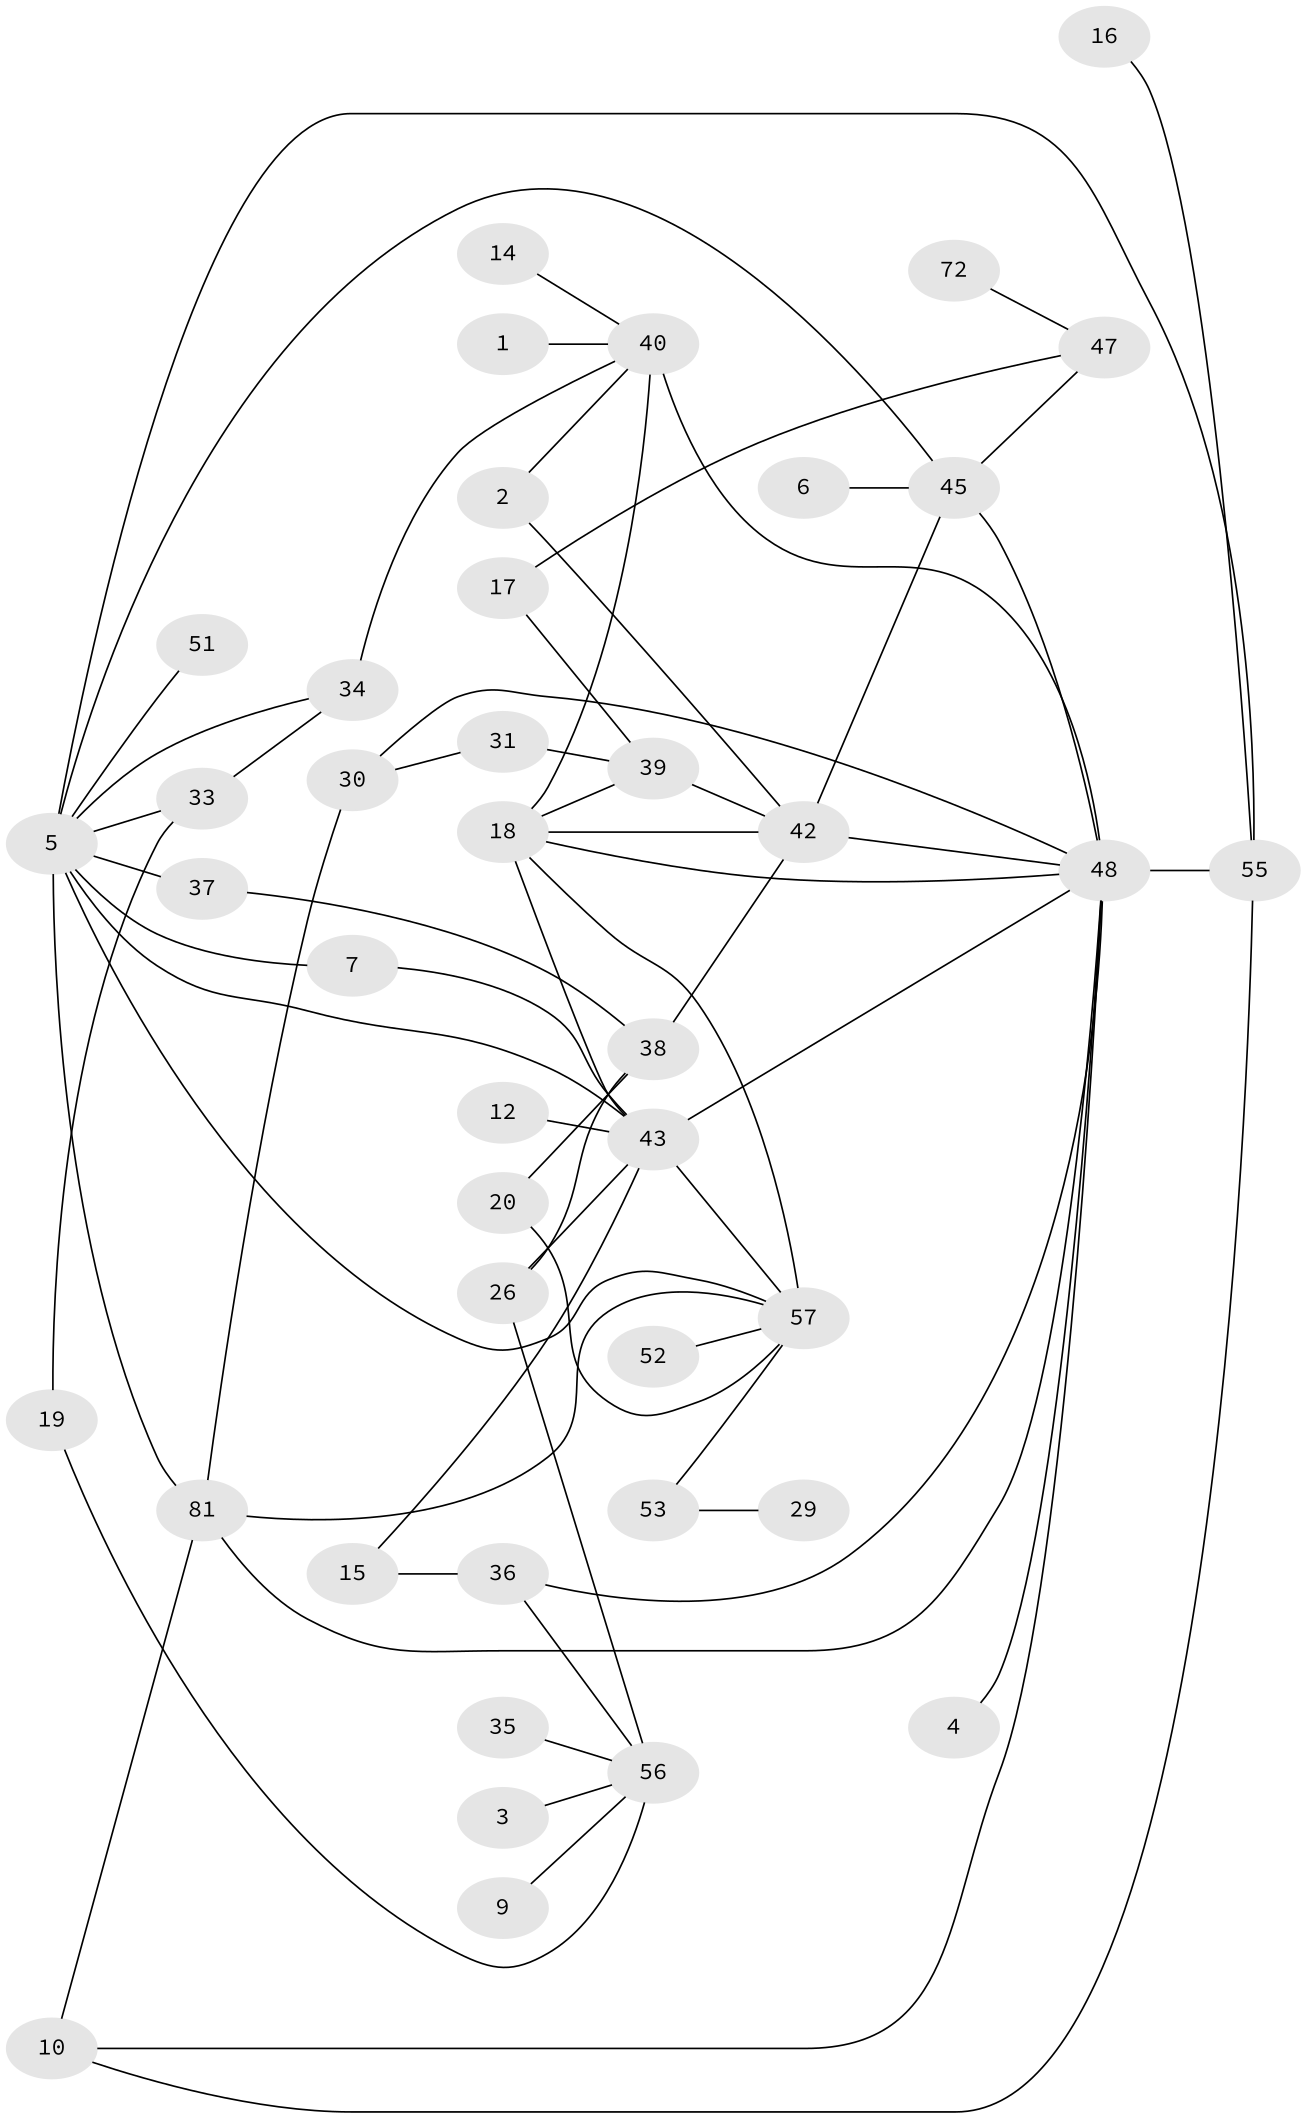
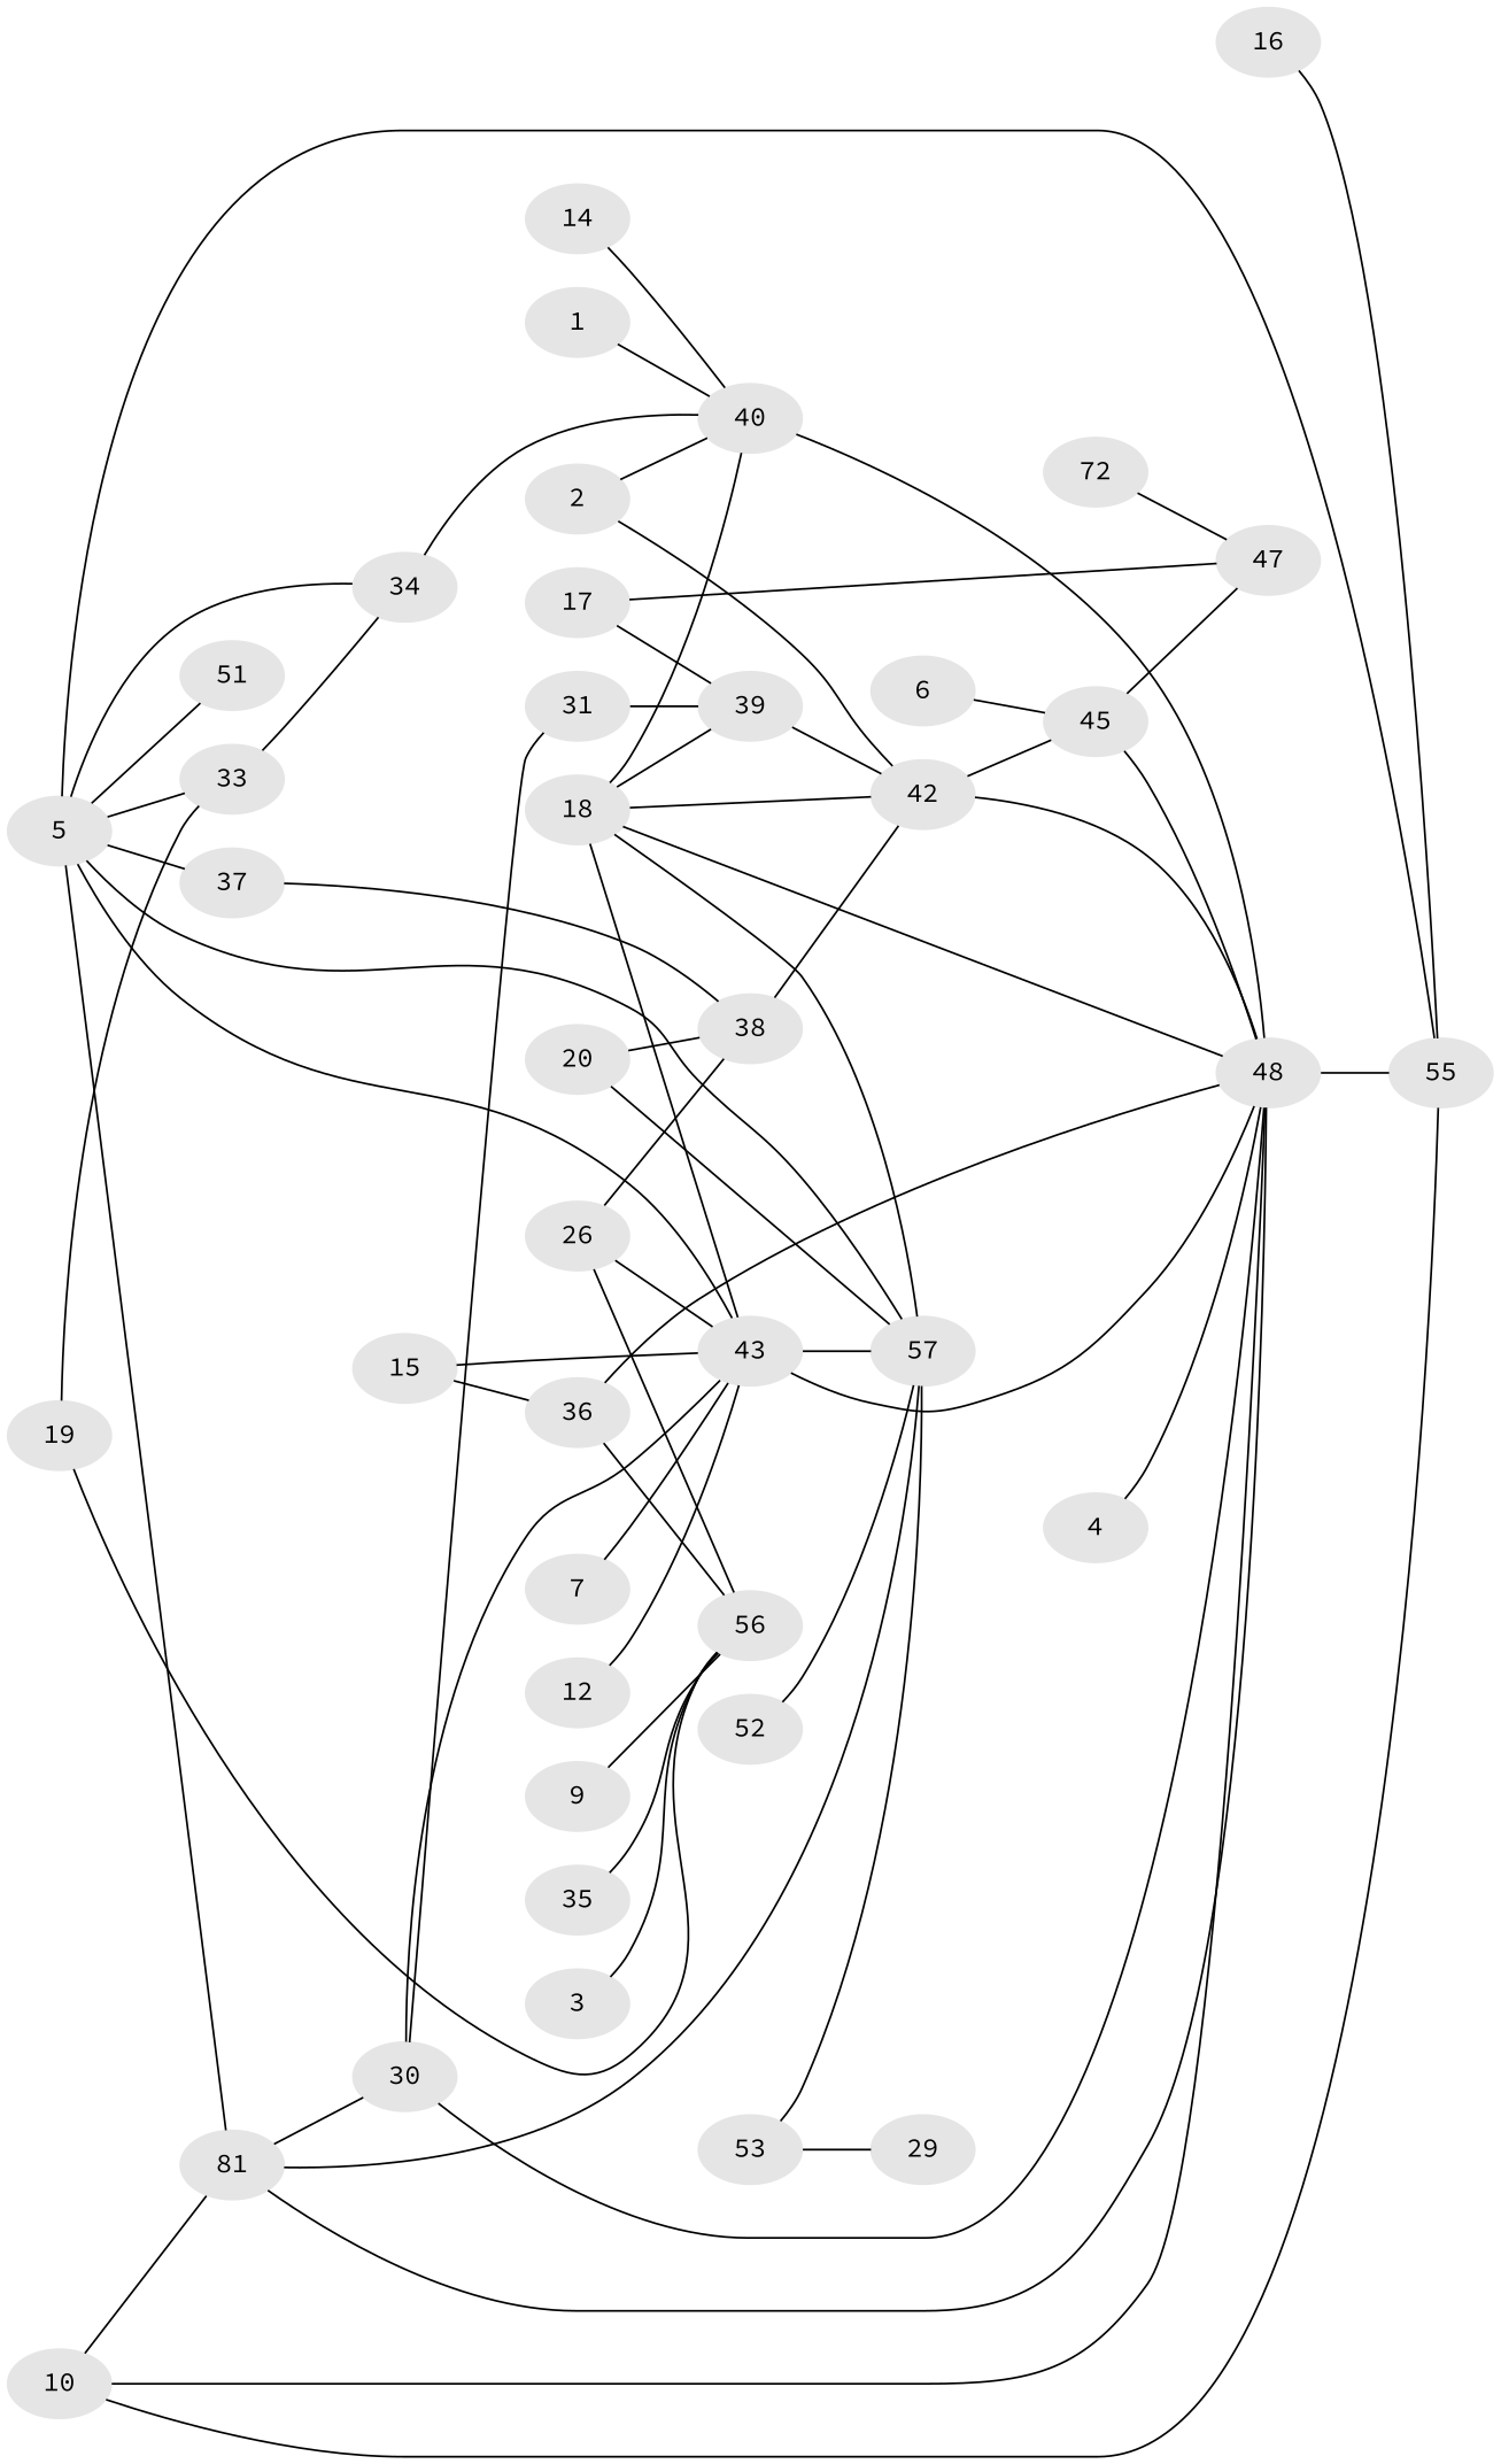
  graph {
    fontname="Source Code Pro"
    rankdir=LR
    node [color=gray90 fontname="Source Code Pro" style=filled]
    edge [fontname="Source Code Pro" weight=1.0]
    1
    40
    48
    2
    42
    45
    3
    56
    4
    55
    5
    7
    n13 [label=81]
    33
    34
    37
    43
    51
    57
    30
    38
    47
    6
    9
    10
    12
    14
    15
    36
    16
    17
    39
    18
    19
    20
    31
    26
    n38 [label=72]
    35
    52
    53
    29
    1 -- 40
    40 -- 48
    48 -- 55 [weight=2.0]
    2 -- 40
    2 -- 42
    42 -- 48 [weight=2.0]
    42 -- 45
    45 -- 48
    45 -- 47
    3 -- 56
    4 -- 48
-   5 -- 45
    5 -- 55
-   5 -- 7
    5 -- n13
    5 -- 33
    5 -- 34
    5 -- 37
    5 -- 43
    5 -- 51
    5 -- 57
    7 -- 43
    n13 -- 48
    n13 -- 57
    n13 -- 30
    33 -- 34
    34 -- 40
    37 -- 38
    43 -- 48
    43 -- 57
    30 -- 48
+   30 -- 43
    30 -- 31
    38 -- 42
    6 -- 45
    9 -- 56
    10 -- 48
    10 -- 55
    10 -- n13
    12 -- 43
    14 -- 40
    15 -- 43
    15 -- 36
    36 -- 48
    36 -- 56
    16 -- 55
    17 -- 47
    17 -- 39
    39 -- 42
    18 -- 40
    18 -- 48
    18 -- 42
    18 -- 43
    18 -- 57
    18 -- 39
    19 -- 56
    19 -- 33
    20 -- 57
    20 -- 38
    31 -- 39
    26 -- 56
    26 -- 43
    26 -- 38
    n38 -- 47
    35 -- 56
    52 -- 57 [weight=2.0]
    53 -- 57
    53 -- 29
  }
